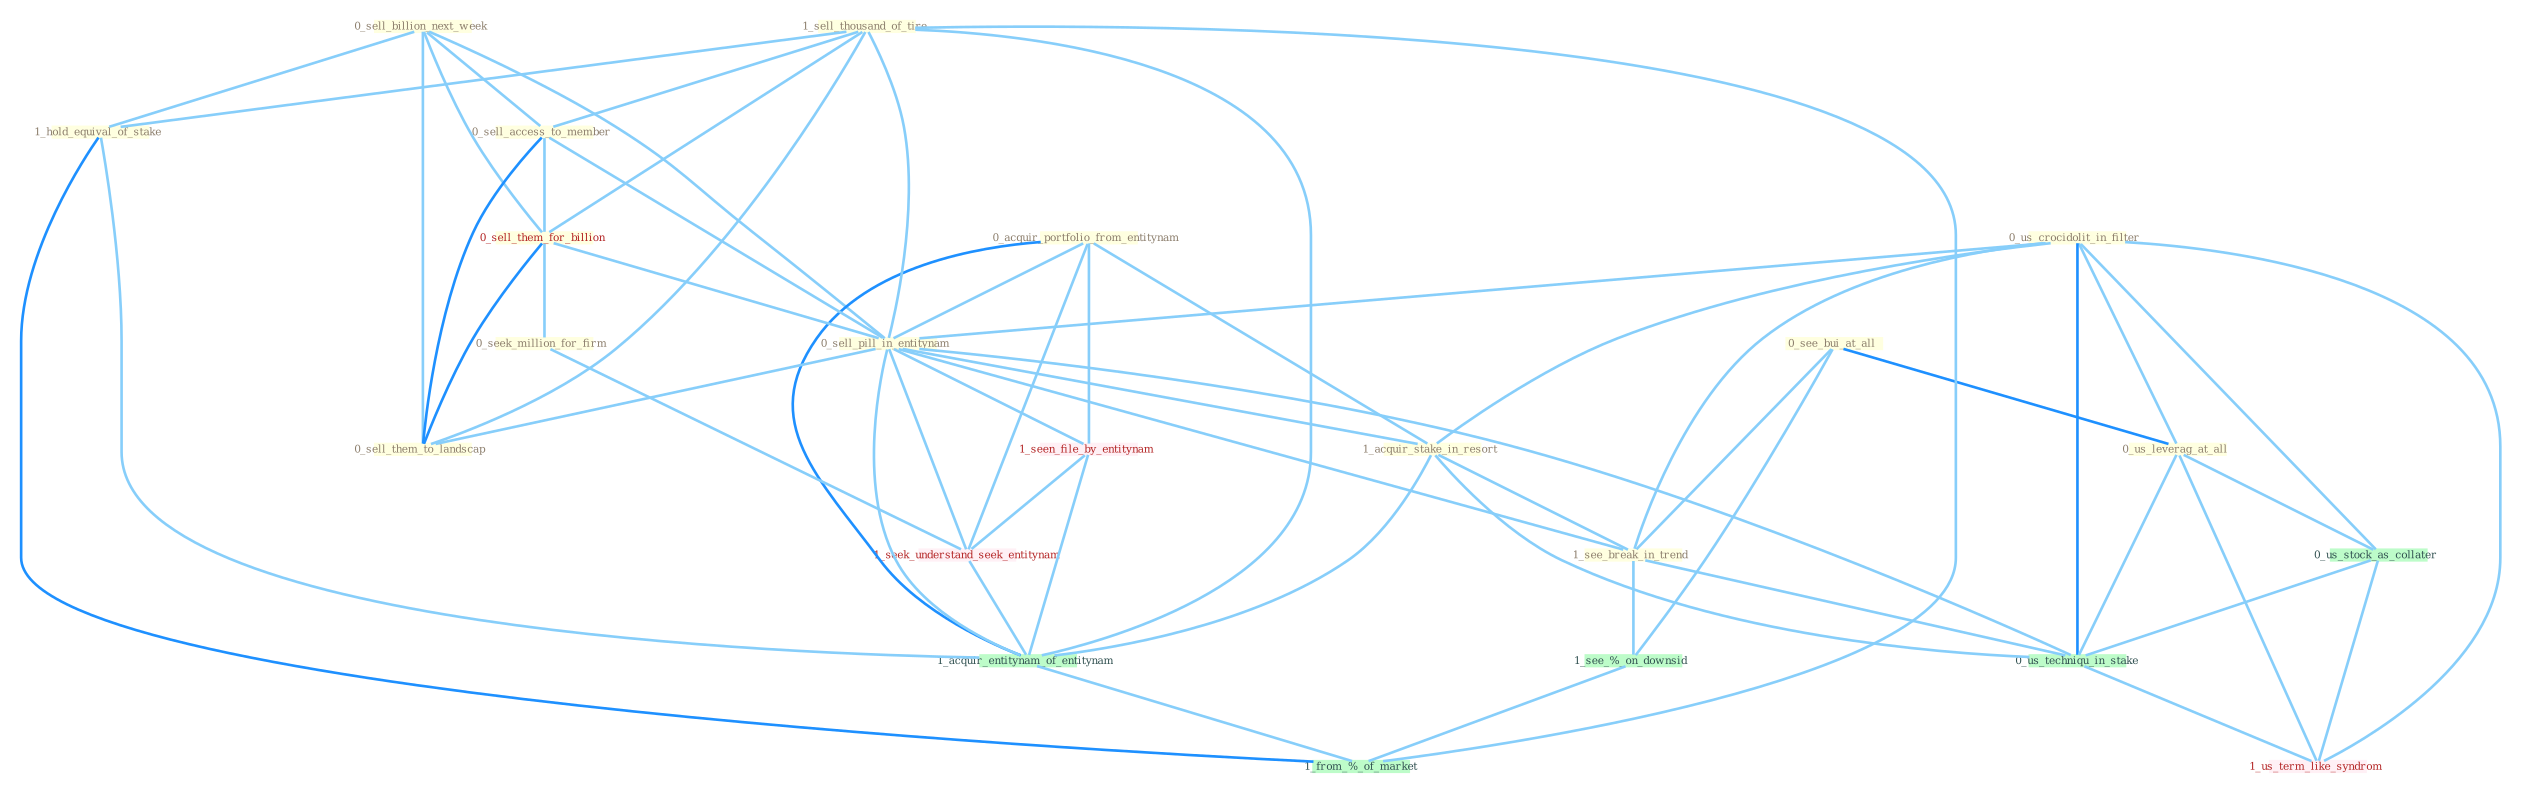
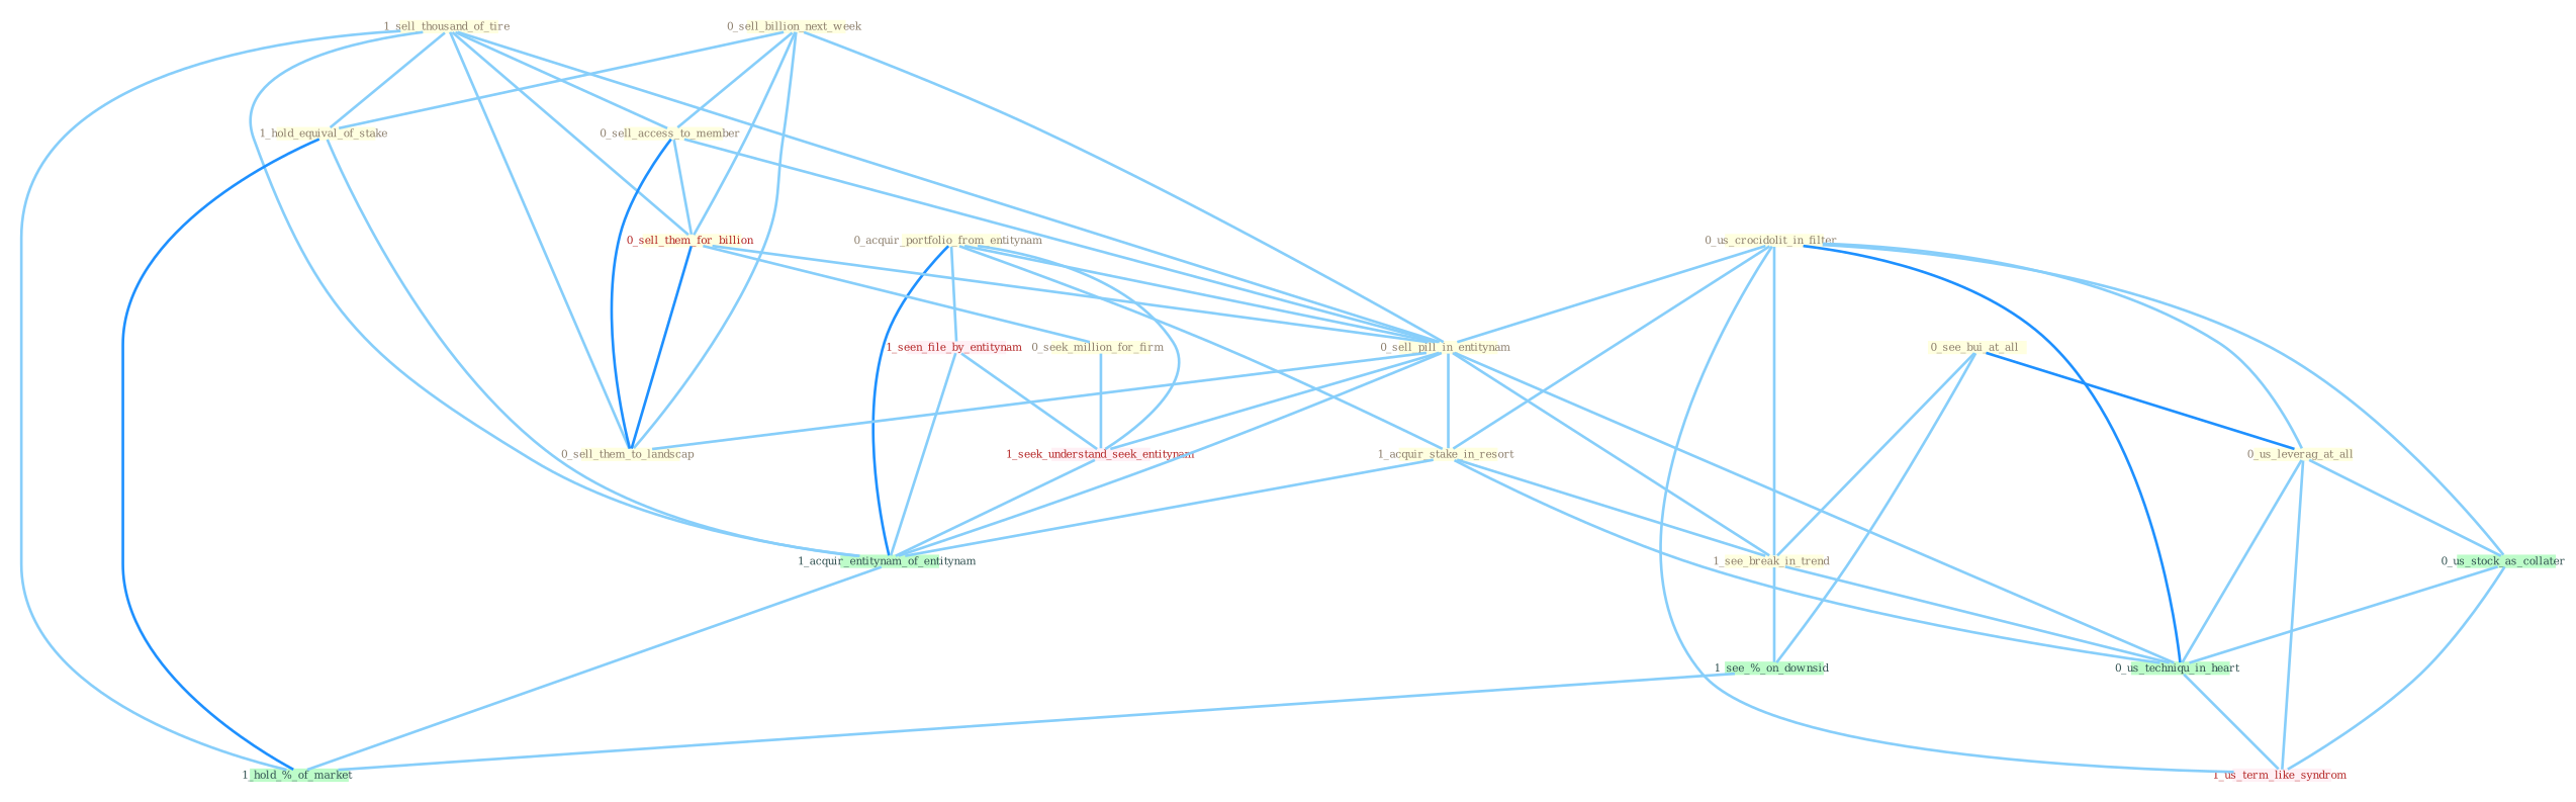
  graph {
    node [color="#ffffe0" fixedsize=true fontcolor="#8b7d6b" fontsize=4 shape=polygon style=filled]
    edge [color="#87cefa" w=1]
    "0_sell_billion_next_week " [height=.06 width=.5]
    "0_see_bui_at_all " [height=.06 width=.5]
    "0_acquir_portfolio_from_entitynam " [height=.06 width=.5]
    "1_sell_thousand_of_tire " [height=.06 width=.5]
    "0_sell_access_to_member " [height=.06 width=.5]
    "0_us_crocidolit_in_filter " [height=.06 width=.5]
    "0_sell_them_for_billion " [fontcolor="#b22222" height=.06 width=.5]
    "0_sell_pill_in_entitynam " [height=.06 width=.5]
    "0_us_leverag_at_all " [height=.06 width=.5]
    "0_seek_million_for_firm " [height=.06 width=.5]
    "1_hold_equival_of_stake " [height=.06 width=.5]
    "0_sell_them_to_landscap " [height=.06 width=.5]
    "1_acquir_stake_in_resort " [height=.06 width=.5]
    "1_see_break_in_trend " [height=.06 width=.5]
    "1_seen_file_by_entitynam " [color="#fff0f5" fontcolor="#b22222" height=.06 width=.5]
    n16 [color="#fff0f5" fontcolor="#b22222" height=.06 label="1_seek_understand_seek_entitynam" width=.5]
    "1_us_term_like_syndrom " [color="#fff0f5" fontcolor="#b22222" height=.06 width=.5]
    "1_see_%_on_downsid " [color="#BDFCC9" fontcolor="#2f4f4f" height=.06 width=.5]
    "1_acquir_entitynam_of_entitynam " [color="#BDFCC9" fontcolor="#2f4f4f" height=.06 width=.5]
-   "1_hold_%_of_market " [color="#BDFCC9" fontcolor="#2f4f4f" height=.06 width=.5 label="1_from_%_of_market"]
+   "1_hold_%_of_market " [color="#BDFCC9" fontcolor="#2f4f4f" height=.06 width=.5]
    "0_us_stock_as_collater " [color="#BDFCC9" fontcolor="#2f4f4f" height=.06 width=.5]
-   "0_us_techniqu_in_heart " [color="#BDFCC9" fontcolor="#2f4f4f" height=.06 width=.5 label="0_us_techniqu_in_stake"]
+   "0_us_techniqu_in_heart " [color="#BDFCC9" fontcolor="#2f4f4f" height=.06 width=.5]
    subgraph sub_1 {
      "0_sell_billion_next_week "
      "0_see_bui_at_all "
      "0_acquir_portfolio_from_entitynam "
      "1_sell_thousand_of_tire "
      "0_sell_access_to_member "
      "0_us_crocidolit_in_filter "
      "0_sell_them_for_billion "
      "0_sell_pill_in_entitynam "
      "0_us_leverag_at_all "
      "0_seek_million_for_firm "
      "1_hold_equival_of_stake "
      "0_sell_them_to_landscap "
      "1_acquir_stake_in_resort "
      "1_see_break_in_trend "
    }
    subgraph sub_2 {
      "1_seen_file_by_entitynam "
      n16
      "1_us_term_like_syndrom "
    }
    "0_sell_billion_next_week " -- "0_sell_access_to_member "
    "0_sell_billion_next_week " -- "0_sell_them_for_billion "
    "0_sell_billion_next_week " -- "0_sell_pill_in_entitynam "
    "0_sell_billion_next_week " -- "1_hold_equival_of_stake "
    "0_sell_billion_next_week " -- "0_sell_them_to_landscap "
    "0_see_bui_at_all " -- "0_us_leverag_at_all " [color="#1e90ff" w=2]
    "0_see_bui_at_all " -- "1_see_break_in_trend "
    "0_see_bui_at_all " -- "1_see_%_on_downsid "
    "0_acquir_portfolio_from_entitynam " -- "0_sell_pill_in_entitynam "
    "0_acquir_portfolio_from_entitynam " -- "1_acquir_stake_in_resort "
    "0_acquir_portfolio_from_entitynam " -- "1_seen_file_by_entitynam "
    "0_acquir_portfolio_from_entitynam " -- n16
    "0_acquir_portfolio_from_entitynam " -- "1_acquir_entitynam_of_entitynam " [color="#1e90ff" w=2]
    "1_sell_thousand_of_tire " -- "0_sell_access_to_member "
    "1_sell_thousand_of_tire " -- "0_sell_them_for_billion "
    "1_sell_thousand_of_tire " -- "0_sell_pill_in_entitynam "
    "1_sell_thousand_of_tire " -- "1_hold_equival_of_stake "
    "1_sell_thousand_of_tire " -- "0_sell_them_to_landscap "
    "1_sell_thousand_of_tire " -- "1_acquir_entitynam_of_entitynam "
    "1_sell_thousand_of_tire " -- "1_hold_%_of_market "
    "0_sell_access_to_member " -- "0_sell_them_for_billion "
    "0_sell_access_to_member " -- "0_sell_pill_in_entitynam "
    "0_sell_access_to_member " -- "0_sell_them_to_landscap " [color="#1e90ff" w=2]
    "0_us_crocidolit_in_filter " -- "0_sell_pill_in_entitynam "
    "0_us_crocidolit_in_filter " -- "0_us_leverag_at_all "
    "0_us_crocidolit_in_filter " -- "1_acquir_stake_in_resort "
    "0_us_crocidolit_in_filter " -- "1_see_break_in_trend "
    "0_us_crocidolit_in_filter " -- "1_us_term_like_syndrom "
    "0_us_crocidolit_in_filter " -- "0_us_stock_as_collater "
    "0_us_crocidolit_in_filter " -- "0_us_techniqu_in_heart " [color="#1e90ff" w=2]
    "0_sell_them_for_billion " -- "0_sell_pill_in_entitynam "
    "0_sell_them_for_billion " -- "0_seek_million_for_firm "
    "0_sell_them_for_billion " -- "0_sell_them_to_landscap " [color="#1e90ff" w=2]
    "0_sell_pill_in_entitynam " -- "0_sell_them_to_landscap "
    "0_sell_pill_in_entitynam " -- "1_acquir_stake_in_resort "
    "0_sell_pill_in_entitynam " -- "1_see_break_in_trend "
-   "0_sell_pill_in_entitynam " -- "1_seen_file_by_entitynam "
    "0_sell_pill_in_entitynam " -- n16
    "0_sell_pill_in_entitynam " -- "1_acquir_entitynam_of_entitynam "
    "0_sell_pill_in_entitynam " -- "0_us_techniqu_in_heart "
    "0_us_leverag_at_all " -- "1_us_term_like_syndrom "
    "0_us_leverag_at_all " -- "0_us_stock_as_collater "
    "0_us_leverag_at_all " -- "0_us_techniqu_in_heart "
    "0_seek_million_for_firm " -- n16
    "1_hold_equival_of_stake " -- "1_acquir_entitynam_of_entitynam "
    "1_hold_equival_of_stake " -- "1_hold_%_of_market " [color="#1e90ff" w=2]
    "1_acquir_stake_in_resort " -- "1_see_break_in_trend "
    "1_acquir_stake_in_resort " -- "1_acquir_entitynam_of_entitynam "
    "1_acquir_stake_in_resort " -- "0_us_techniqu_in_heart "
    "1_see_break_in_trend " -- "1_see_%_on_downsid "
    "1_see_break_in_trend " -- "0_us_techniqu_in_heart "
    "1_seen_file_by_entitynam " -- n16
    "1_seen_file_by_entitynam " -- "1_acquir_entitynam_of_entitynam "
    n16 -- "1_acquir_entitynam_of_entitynam "
    "1_see_%_on_downsid " -- "1_hold_%_of_market "
    "1_acquir_entitynam_of_entitynam " -- "1_hold_%_of_market "
    "0_us_stock_as_collater " -- "1_us_term_like_syndrom "
    "0_us_stock_as_collater " -- "0_us_techniqu_in_heart "
    "0_us_techniqu_in_heart " -- "1_us_term_like_syndrom "
  }
